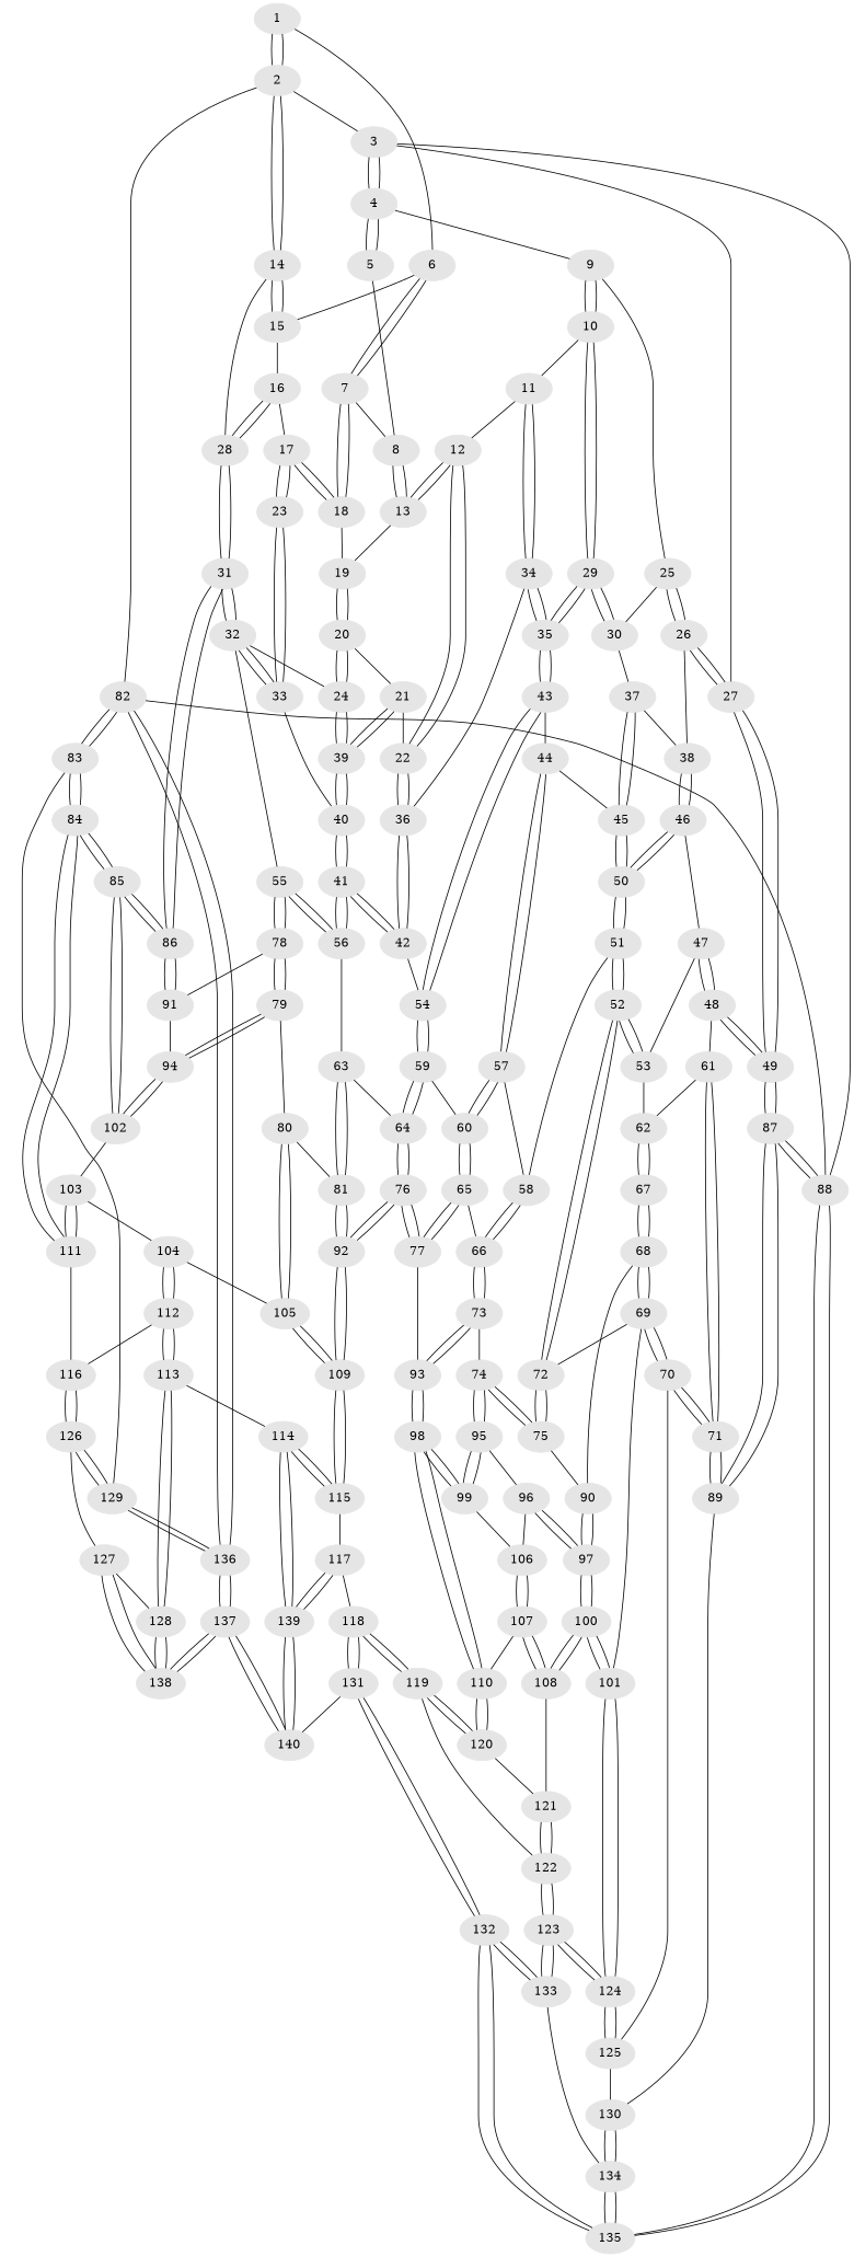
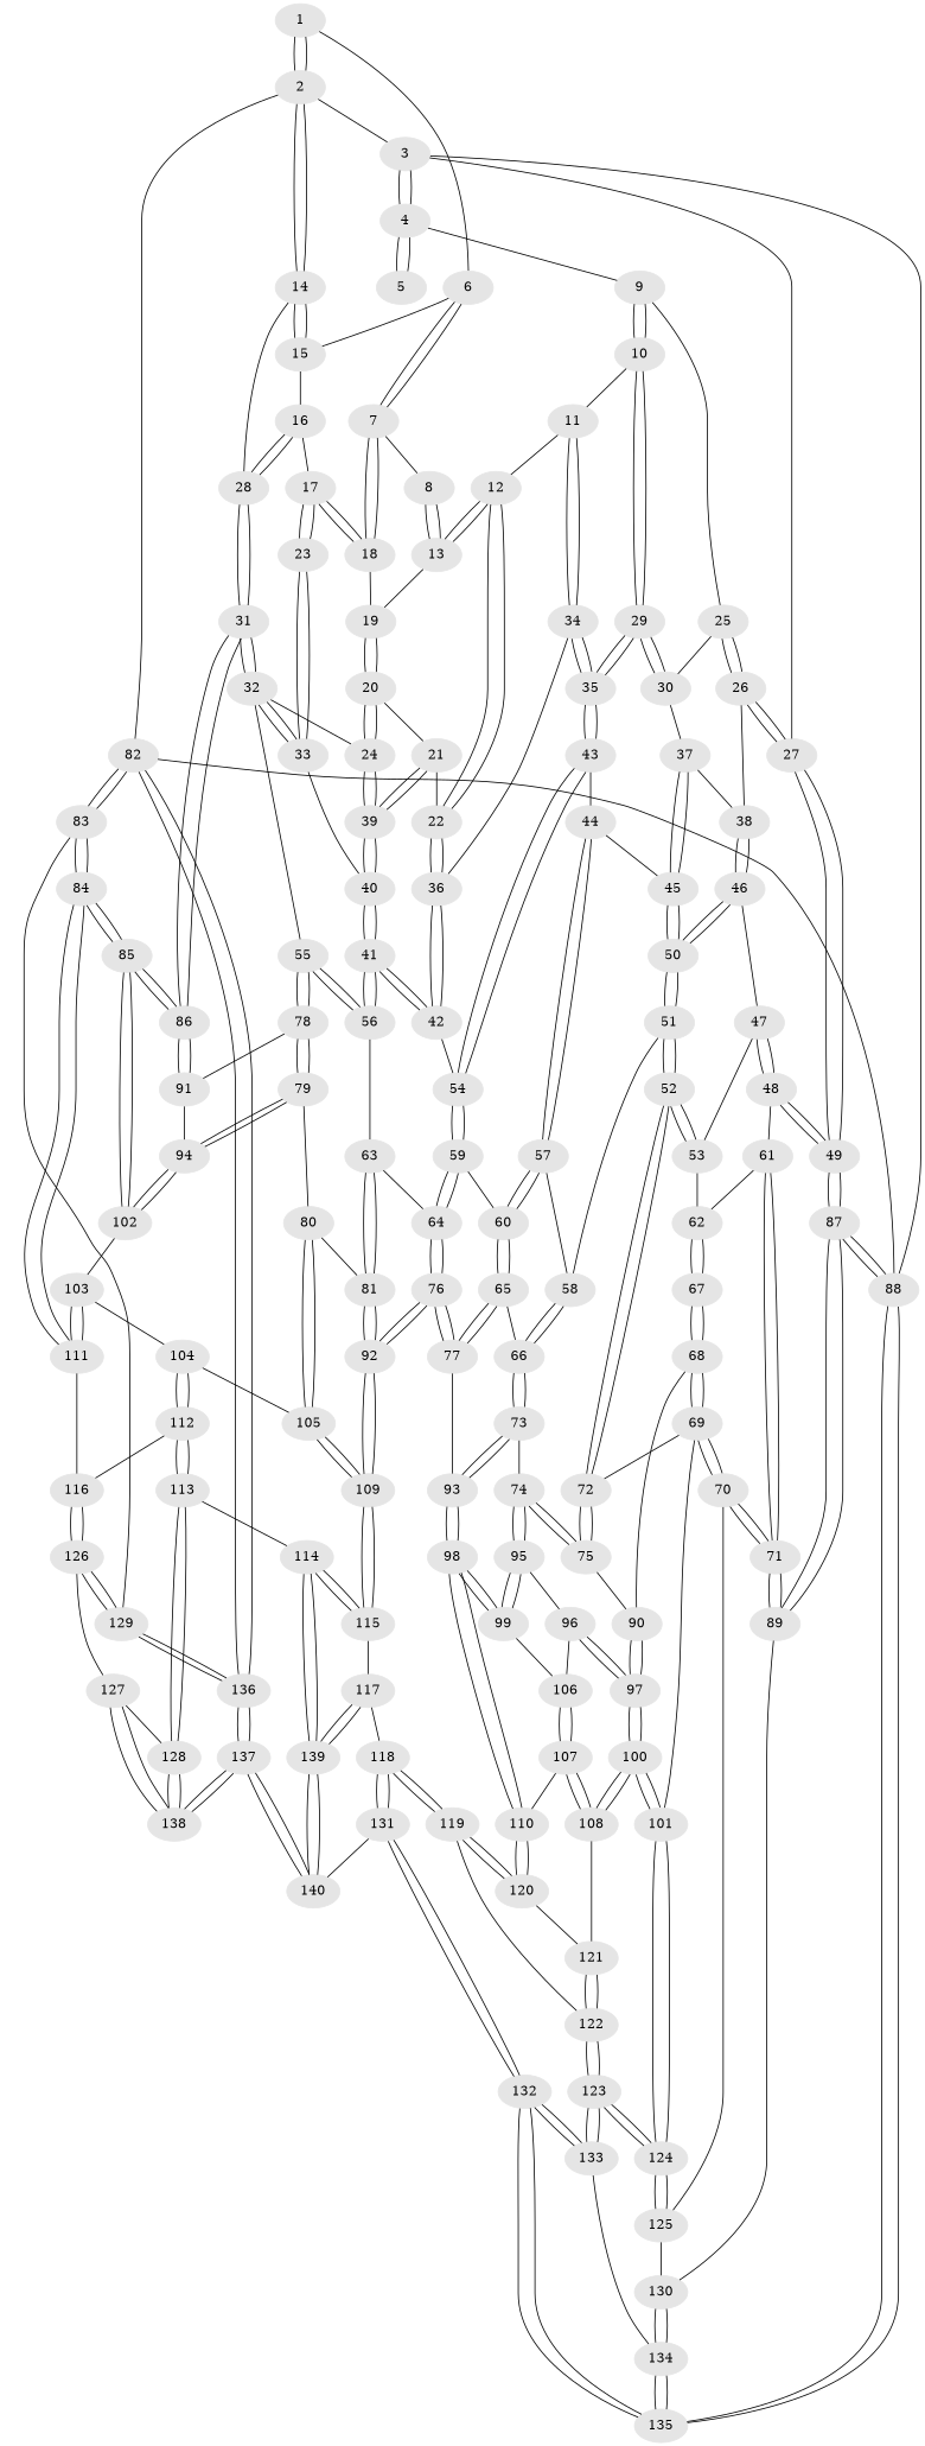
  graph {
    node [color=gray90 style=filled]
    1
    2
    6
    3
    14
    82
    7
    15
    4
    27
    88
    28
    83
    136
    5
    9
    49
    135
    8
    10
    25
    13
    18
    16
    19
    11
    29
    26
    30
    12
    34
    35
    22
    36
    20
    31
    17
    23
    33
    21
    24
    39
    40
    42
    38
    37
    46
    87
    32
    86
    43
    45
    55
    91
    56
    78
    41
    54
    44
    50
    47
    63
    59
    57
    58
    60
    51
    48
    53
    61
    62
    71
    89
    52
    72
    66
    75
    67
    64
    79
    81
    65
    73
    76
    77
    68
    92
    93
    74
    69
    90
    70
    101
    97
    125
    124
    130
    95
    98
    96
    99
    109
    80
    94
    105
    102
    84
    129
    137
    85
    111
    116
    103
    134
    100
    115
    110
    106
    107
    108
    120
    121
    104
    112
    113
    122
    117
    126
    114
    128
    139
    138
    140
    118
    127
    119
    131
    132
    123
    133
    1 -- 2
    1 -- 2
    1 -- 6
    2 -- 3
    2 -- 14
    2 -- 14
    2 -- 82
    6 -- 7
    6 -- 7
    6 -- 15
    3 -- 4
    3 -- 4
    3 -- 27
    3 -- 88
    14 -- 15
    14 -- 15
    14 -- 28
    82 -- 88
    82 -- 83
    82 -- 83
    82 -- 136
    82 -- 136
    7 -- 8
    7 -- 18
    7 -- 18
    15 -- 16
    4 -- 5
    4 -- 5
    4 -- 9
    27 -- 49
    27 -- 49
    88 -- 135
    88 -- 135
    28 -- 31
    28 -- 31
    83 -- 84
    83 -- 84
    83 -- 129
    136 -- 137
    136 -- 137
-   5 -- 8
    9 -- 10
    9 -- 10
    9 -- 25
    49 -- 87
    49 -- 87
    8 -- 13
    8 -- 13
    10 -- 11
    10 -- 29
    10 -- 29
    25 -- 26
    25 -- 26
    25 -- 30
    13 -- 19
    18 -- 19
    16 -- 28
    16 -- 28
    16 -- 17
    19 -- 20
    19 -- 20
    11 -- 12
    11 -- 34
    11 -- 34
    29 -- 30
    29 -- 30
    29 -- 35
    29 -- 35
    26 -- 27
    26 -- 27
    26 -- 38
    30 -- 37
    12 -- 13
    12 -- 13
    12 -- 22
    12 -- 22
    34 -- 35
    34 -- 35
    34 -- 36
    35 -- 43
    35 -- 43
    22 -- 36
    22 -- 36
    36 -- 42
    36 -- 42
    20 -- 21
    20 -- 24
    20 -- 24
    31 -- 32
    31 -- 32
    31 -- 86
    31 -- 86
    17 -- 18
    17 -- 18
    17 -- 23
    17 -- 23
    23 -- 33
    23 -- 33
    33 -- 40
    21 -- 22
    21 -- 39
    21 -- 39
    24 -- 39
    24 -- 39
    39 -- 40
    39 -- 40
    40 -- 41
    40 -- 41
    42 -- 54
    38 -- 46
    38 -- 46
    37 -- 38
    37 -- 45
    37 -- 45
    46 -- 50
    46 -- 50
    46 -- 47
    87 -- 88
    87 -- 88
    87 -- 89
    87 -- 89
    32 -- 33
    32 -- 33
    32 -- 24
    32 -- 55
    86 -- 91
    86 -- 91
    43 -- 54
    43 -- 54
    43 -- 44
    45 -- 50
    45 -- 50
    55 -- 56
    55 -- 56
    55 -- 78
    55 -- 78
    91 -- 94
    56 -- 63
    78 -- 91
    78 -- 79
    78 -- 79
    41 -- 42
    41 -- 42
    41 -- 56
    41 -- 56
    54 -- 59
    54 -- 59
    44 -- 45
    44 -- 57
    44 -- 57
    50 -- 51
    50 -- 51
    47 -- 48
    47 -- 48
    47 -- 53
    63 -- 64
    63 -- 81
    63 -- 81
    59 -- 60
    59 -- 64
    59 -- 64
    57 -- 58
    57 -- 60
    57 -- 60
    58 -- 66
    58 -- 66
    60 -- 65
    60 -- 65
    51 -- 58
    51 -- 52
    51 -- 52
    48 -- 49
    48 -- 49
    48 -- 61
    53 -- 62
    61 -- 62
    61 -- 71
    61 -- 71
    62 -- 67
    62 -- 67
    71 -- 89
    71 -- 89
    89 -- 130
    52 -- 53
    52 -- 53
    52 -- 72
    52 -- 72
    72 -- 75
    72 -- 75
    66 -- 73
    66 -- 73
    75 -- 90
    67 -- 68
    67 -- 68
    64 -- 76
    64 -- 76
    79 -- 80
    79 -- 94
    79 -- 94
    81 -- 92
    81 -- 92
    65 -- 66
    65 -- 77
    65 -- 77
    73 -- 93
    73 -- 93
    73 -- 74
    76 -- 77
    76 -- 77
    76 -- 92
    76 -- 92
    77 -- 93
    68 -- 69
    68 -- 69
    68 -- 90
    92 -- 109
    92 -- 109
    93 -- 98
    93 -- 98
    74 -- 75
    74 -- 75
    74 -- 95
    74 -- 95
    69 -- 72
    69 -- 70
    69 -- 70
    69 -- 101
    90 -- 97
    90 -- 97
    70 -- 71
    70 -- 71
    70 -- 125
    101 -- 124
    101 -- 124
    97 -- 100
    97 -- 100
    125 -- 130
    124 -- 125
    124 -- 125
    130 -- 134
    130 -- 134
    95 -- 96
    95 -- 99
    95 -- 99
    98 -- 99
    98 -- 99
    98 -- 110
    98 -- 110
    96 -- 97
    96 -- 97
    96 -- 106
    99 -- 106
    109 -- 115
    109 -- 115
    80 -- 81
    80 -- 105
    80 -- 105
    94 -- 102
    94 -- 102
    105 -- 109
    105 -- 109
    102 -- 103
    84 -- 85
    84 -- 85
    84 -- 111
    84 -- 111
    129 -- 136
    129 -- 136
    137 -- 138
    137 -- 138
    137 -- 140
    137 -- 140
    85 -- 86
    85 -- 86
    85 -- 102
    85 -- 102
    111 -- 116
    116 -- 126
    116 -- 126
    103 -- 111
    103 -- 111
    103 -- 104
    134 -- 135
    134 -- 135
    100 -- 101
    100 -- 101
    100 -- 108
    100 -- 108
    115 -- 117
    110 -- 120
    110 -- 120
    106 -- 107
    106 -- 107
    107 -- 110
    107 -- 108
    107 -- 108
    108 -- 121
    120 -- 121
    121 -- 122
    121 -- 122
    104 -- 105
    104 -- 112
    104 -- 112
    112 -- 116
    112 -- 113
    112 -- 113
    113 -- 114
    113 -- 128
    113 -- 128
    122 -- 123
    122 -- 123
    117 -- 139
    117 -- 139
    117 -- 118
    126 -- 129
    126 -- 129
    126 -- 127
    114 -- 115
    114 -- 115
    114 -- 139
    114 -- 139
    128 -- 138
    128 -- 138
    139 -- 140
    139 -- 140
    118 -- 119
    118 -- 119
    118 -- 131
    118 -- 131
    127 -- 128
    127 -- 138
    127 -- 138
    119 -- 120
    119 -- 120
    119 -- 122
    131 -- 140
    131 -- 132
    131 -- 132
    132 -- 135
    132 -- 135
    132 -- 133
    132 -- 133
    123 -- 124
    123 -- 124
    123 -- 133
    123 -- 133
    133 -- 134
  }
